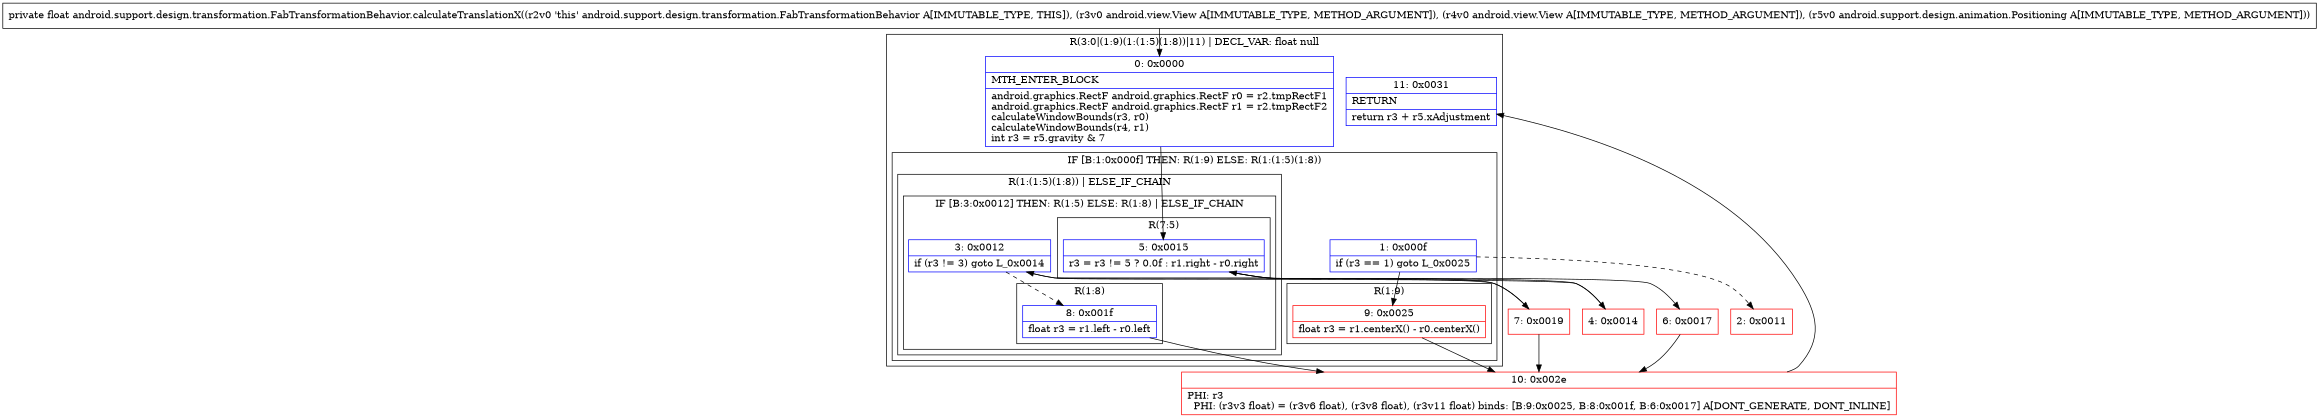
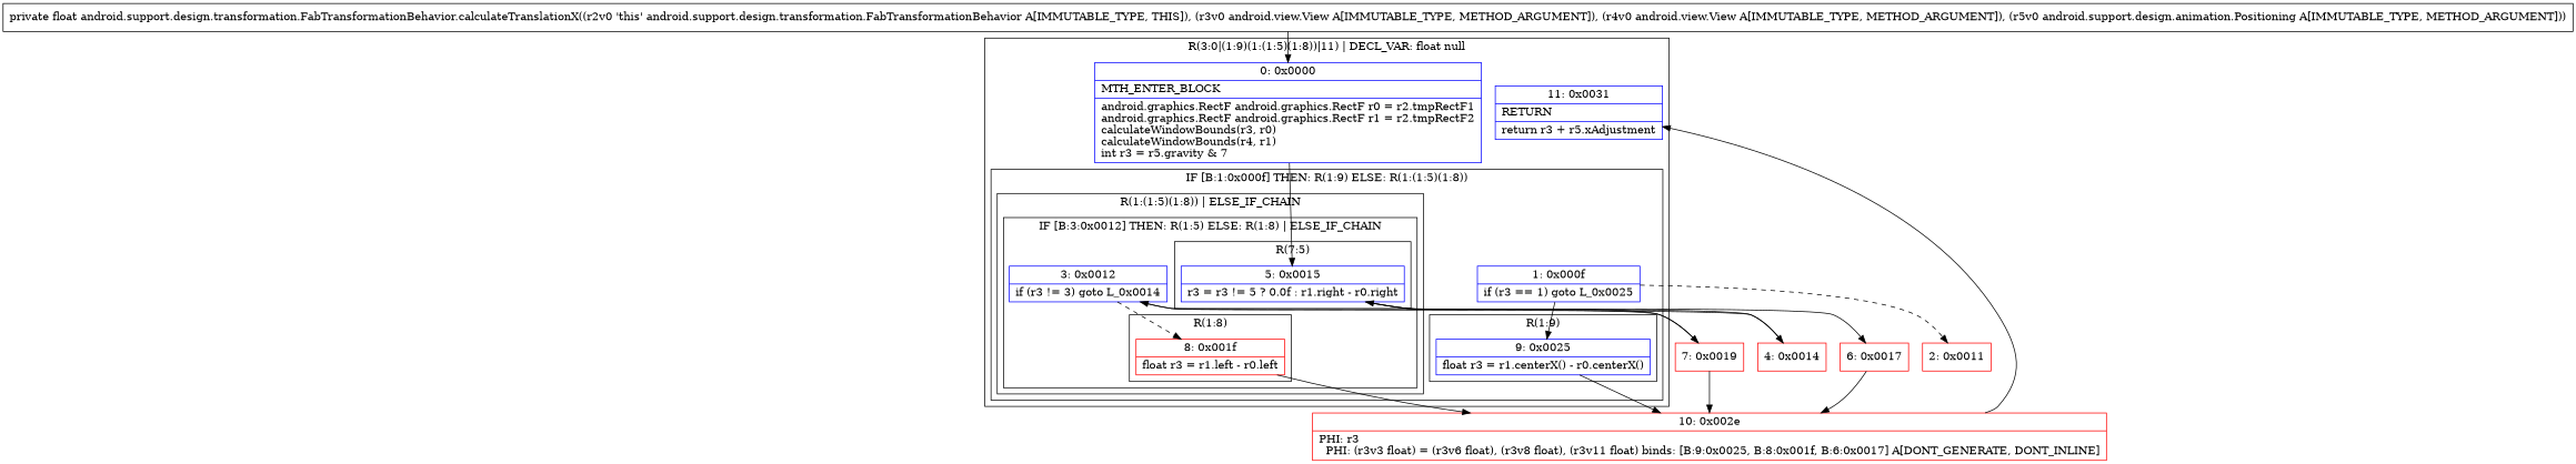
  digraph {
    node [color=blue shape=record]
-   n1 [color=red label="{9\:\ 0x0025|float r3 = r1.centerX() \- r0.centerX()\l}"]
+   n1 [label="{9\:\ 0x0025|float r3 = r1.centerX() \- r0.centerX()\l}"]
    n2 [label="{5\:\ 0x0015|r3 = r3 != 5 ? 0.0f : r1.right \- r0.right\l}"]
-   n3 [label="{8\:\ 0x001f|float r3 = r1.left \- r0.left\l}"]
+   n3 [color=red label="{8\:\ 0x001f|float r3 = r1.left \- r0.left\l}"]
    n4 [label="{3\:\ 0x0012|if (r3 != 3) goto L_0x0014\l}"]
    n5 [label="{1\:\ 0x000f|if (r3 == 1) goto L_0x0025\l}"]
    n6 [label="{0\:\ 0x0000|MTH_ENTER_BLOCK\l|android.graphics.RectF android.graphics.RectF r0 = r2.tmpRectF1\landroid.graphics.RectF android.graphics.RectF r1 = r2.tmpRectF2\lcalculateWindowBounds(r3, r0)\lcalculateWindowBounds(r4, r1)\lint r3 = r5.gravity & 7\l}"]
    n7 [label="{11\:\ 0x0031|RETURN\l|return r3 + r5.xAdjustment\l}"]
    n8 [color=red label="{10\:\ 0x002e|PHI: r3 \l  PHI: (r3v3 float) = (r3v6 float), (r3v8 float), (r3v11 float) binds: [B:9:0x0025, B:8:0x001f, B:6:0x0017] A[DONT_GENERATE, DONT_INLINE]\l}"]
    n9 [color=red label="{6\:\ 0x0017}"]
    n10 [color=red label="{7\:\ 0x0019}"]
    n11 [color=red label="{4\:\ 0x0014}"]
    n12 [color=red label="{2\:\ 0x0011}"]
    n13 [label="{private float android.support.design.transformation.FabTransformationBehavior.calculateTranslationX((r2v0 'this' android.support.design.transformation.FabTransformationBehavior A[IMMUTABLE_TYPE, THIS]), (r3v0 android.view.View A[IMMUTABLE_TYPE, METHOD_ARGUMENT]), (r4v0 android.view.View A[IMMUTABLE_TYPE, METHOD_ARGUMENT]), (r5v0 android.support.design.animation.Positioning A[IMMUTABLE_TYPE, METHOD_ARGUMENT])) }" color=""]
    subgraph cluster_1 {
      label="R(3:0|(1:9)(1:(1:5)(1:8))|11) | DECL_VAR: float null\l"
      n6
      n7
      subgraph cluster_2 {
        label="IF [B:1:0x000f] THEN: R(1:9) ELSE: R(1:(1:5)(1:8))"
        n5
        subgraph cluster_3 {
          label="R(1:9)"
          n1
        }
        subgraph cluster_4 {
          label="R(1:(1:5)(1:8)) | ELSE_IF_CHAIN\l"
          subgraph cluster_5 {
            label="IF [B:3:0x0012] THEN: R(1:5) ELSE: R(1:8) | ELSE_IF_CHAIN\l"
            n4
            subgraph cluster_6 {
              label="R(7:5)"
              n2
            }
            subgraph cluster_7 {
              label="R(1:8)"
              n3
            }
          }
        }
      }
    }
    n1 -> n8
    n2 -> n9
    n2 -> n10
    n3 -> n8
    n4 -> n3 [style=dashed]
    n4 -> n11
    n5 -> n1
    n5 -> n12 [style=dashed]
    n6 -> n2
    n8 -> n7
    n9 -> n8
    n10 -> n4
    n10 -> n8
    n11 -> n2
    n13 -> n6
  }
